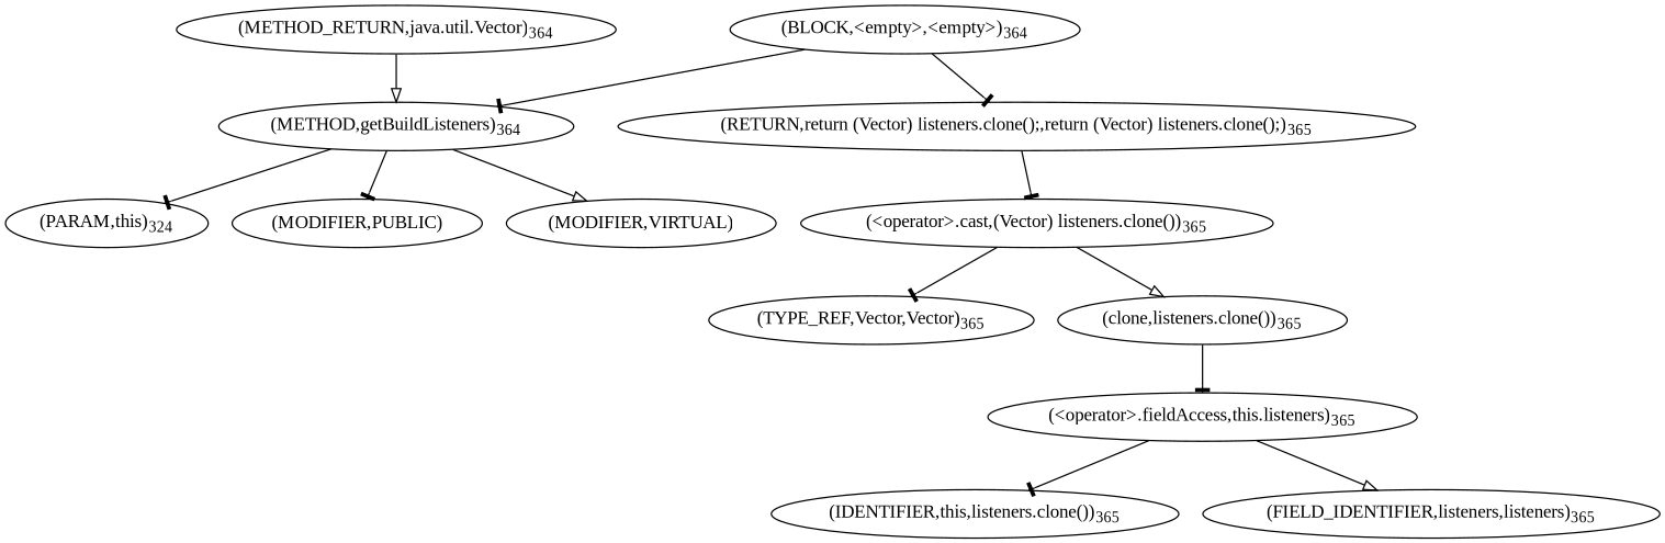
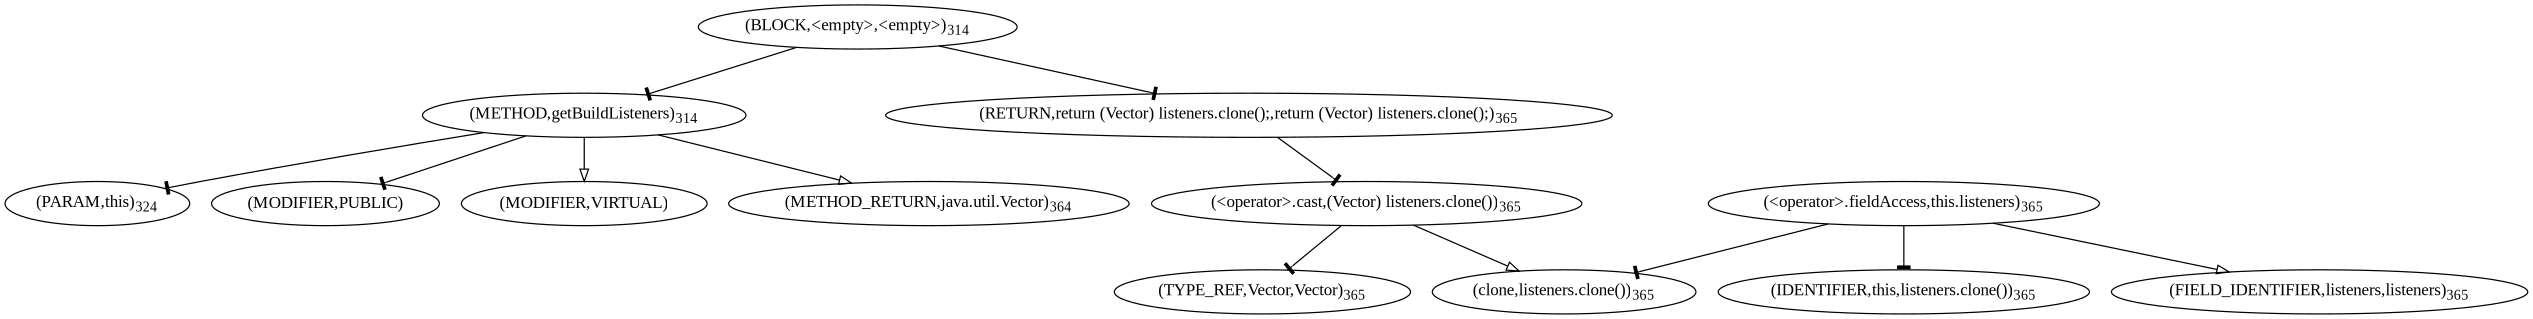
  digraph {
    fontname="Liberation Serif"
    node [fontname="Liberation Serif"]
    edge [arrowhead=tee fontname="Liberation Serif"]
-   n1 [label=<(METHOD,getBuildListeners)<SUB>364</SUB>>]
+   n1 [label=<(METHOD,getBuildListeners)<SUB>314</SUB>>]
    n2 [label=<(PARAM,this)<SUB>324</SUB>>]
    n3 [label=<(MODIFIER,PUBLIC)>]
    n4 [label=<(MODIFIER,VIRTUAL)>]
    n5 [label=<(METHOD_RETURN,java.util.Vector)<SUB>364</SUB>>]
-   n6 [label=<(BLOCK,&lt;empty&gt;,&lt;empty&gt;)<SUB>364</SUB>>]
+   n6 [label=<(BLOCK,&lt;empty&gt;,&lt;empty&gt;)<SUB>314</SUB>>]
    n7 [label=<(RETURN,return (Vector) listeners.clone();,return (Vector) listeners.clone();)<SUB>365</SUB>>]
    n8 [label=<(&lt;operator&gt;.cast,(Vector) listeners.clone())<SUB>365</SUB>>]
    n9 [label=<(TYPE_REF,Vector,Vector)<SUB>365</SUB>>]
    n10 [label=<(clone,listeners.clone())<SUB>365</SUB>>]
    n11 [label=<(&lt;operator&gt;.fieldAccess,this.listeners)<SUB>365</SUB>>]
    n12 [label=<(IDENTIFIER,this,listeners.clone())<SUB>365</SUB>>]
    n13 [label=<(FIELD_IDENTIFIER,listeners,listeners)<SUB>365</SUB>>]
    n1 -> n2
    n1 -> n3
    n1 -> n4 [arrowhead=onormal]
-   n5 -> n1 [arrowhead=onormal]
+   n1 -> n5 [arrowhead=onormal]
    n6 -> n1
    n6 -> n7
    n7 -> n8
    n8 -> n9
    n8 -> n10 [arrowhead=onormal]
-   n10 -> n11
+   n11 -> n10
    n11 -> n12
    n11 -> n13 [arrowhead=onormal]
  }
